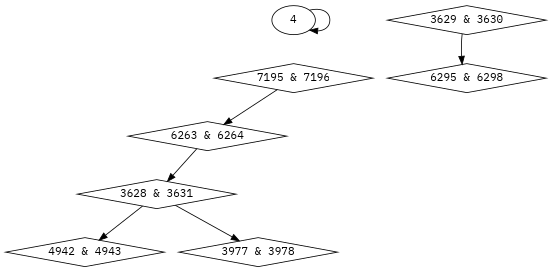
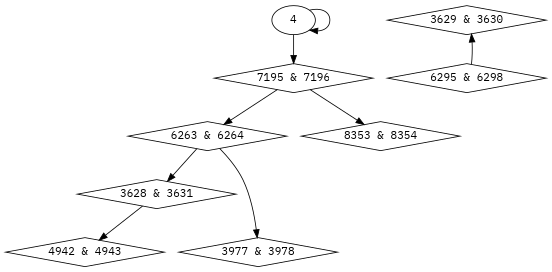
  digraph {
    fontname="IBM Plex Mono"
    node [fontname="IBM Plex Mono" shape=diamond]
    edge [fontname="IBM Plex Mono"]
    n1 [label="3628 & 3631"]
    n2 [label="4942 & 4943"]
    n3 [label="3629 & 3630"]
    n4 [label="6295 & 6298"]
    n5 [label="3977 & 3978"]
    n6 [label="6263 & 6264"]
    n7 [label="7195 & 7196"]
+   n8 [label="8353 & 8354"]
    n9 [label=4 shape=""]
    n1 -> n2
-   n3 -> n4
+   n4 -> n3
    n6 -> n1
-   n1 -> n5
+   n6 -> n5
    n7 -> n6
+   n7 -> n8
+   n9 -> n7
    n9 -> n9
  }
